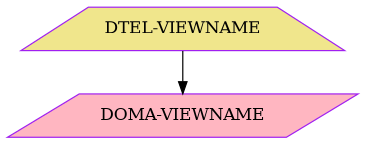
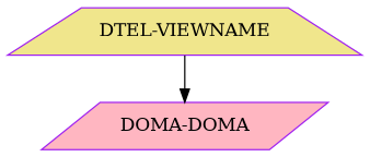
  digraph {
    node [color=purple style=filled]
    "DTEL-VIEWNAME" [shape=trapezium fillcolor=khaki]
-   "DOMA-VIEWNAME" [shape=parallelogram fillcolor=lightpink]
+   "DOMA-VIEWNAME" [shape=parallelogram fillcolor=lightpink label="DOMA-DOMA"]
    "DTEL-VIEWNAME" -> "DOMA-VIEWNAME"
  }
